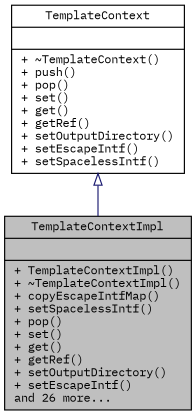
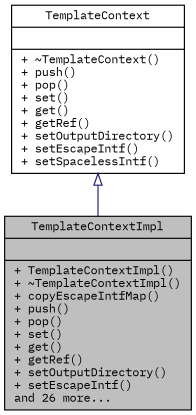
  digraph {
    fontname="IBM Plex Mono"
    node [color=black fontname="IBM Plex Mono" fontsize=10 shape=record style=filled]
-   n1 [fillcolor=grey75 fontcolor=black height=0.2 label="{TemplateContextImpl\n||+ TemplateContextImpl()\l+ ~TemplateContextImpl()\l+ copyEscapeIntfMap()\l+ setSpacelessIntf()\l+ pop()\l+ set()\l+ get()\l+ getRef()\l+ setOutputDirectory()\l+ setEscapeIntf()\land 26 more...\l}" width=0.4]
+   n1 [fillcolor=grey75 fontcolor=black height=0.2 label="{TemplateContextImpl\n||+ TemplateContextImpl()\l+ ~TemplateContextImpl()\l+ copyEscapeIntfMap()\l+ push()\l+ pop()\l+ set()\l+ get()\l+ getRef()\l+ setOutputDirectory()\l+ setEscapeIntf()\land 26 more...\l}" width=0.4]
    n2 [fillcolor=white height=0.2 label="{TemplateContext\n||+ ~TemplateContext()\l+ push()\l+ pop()\l+ set()\l+ get()\l+ getRef()\l+ setOutputDirectory()\l+ setEscapeIntf()\l+ setSpacelessIntf()\l}" width=0.4]
    n2 -> n1 [arrowtail=onormal color=midnightblue dir=back fontname="IBM Plex Mono" fontsize=10 labelfontname=Helvetica labelfontsize=10 style=solid]
  }
